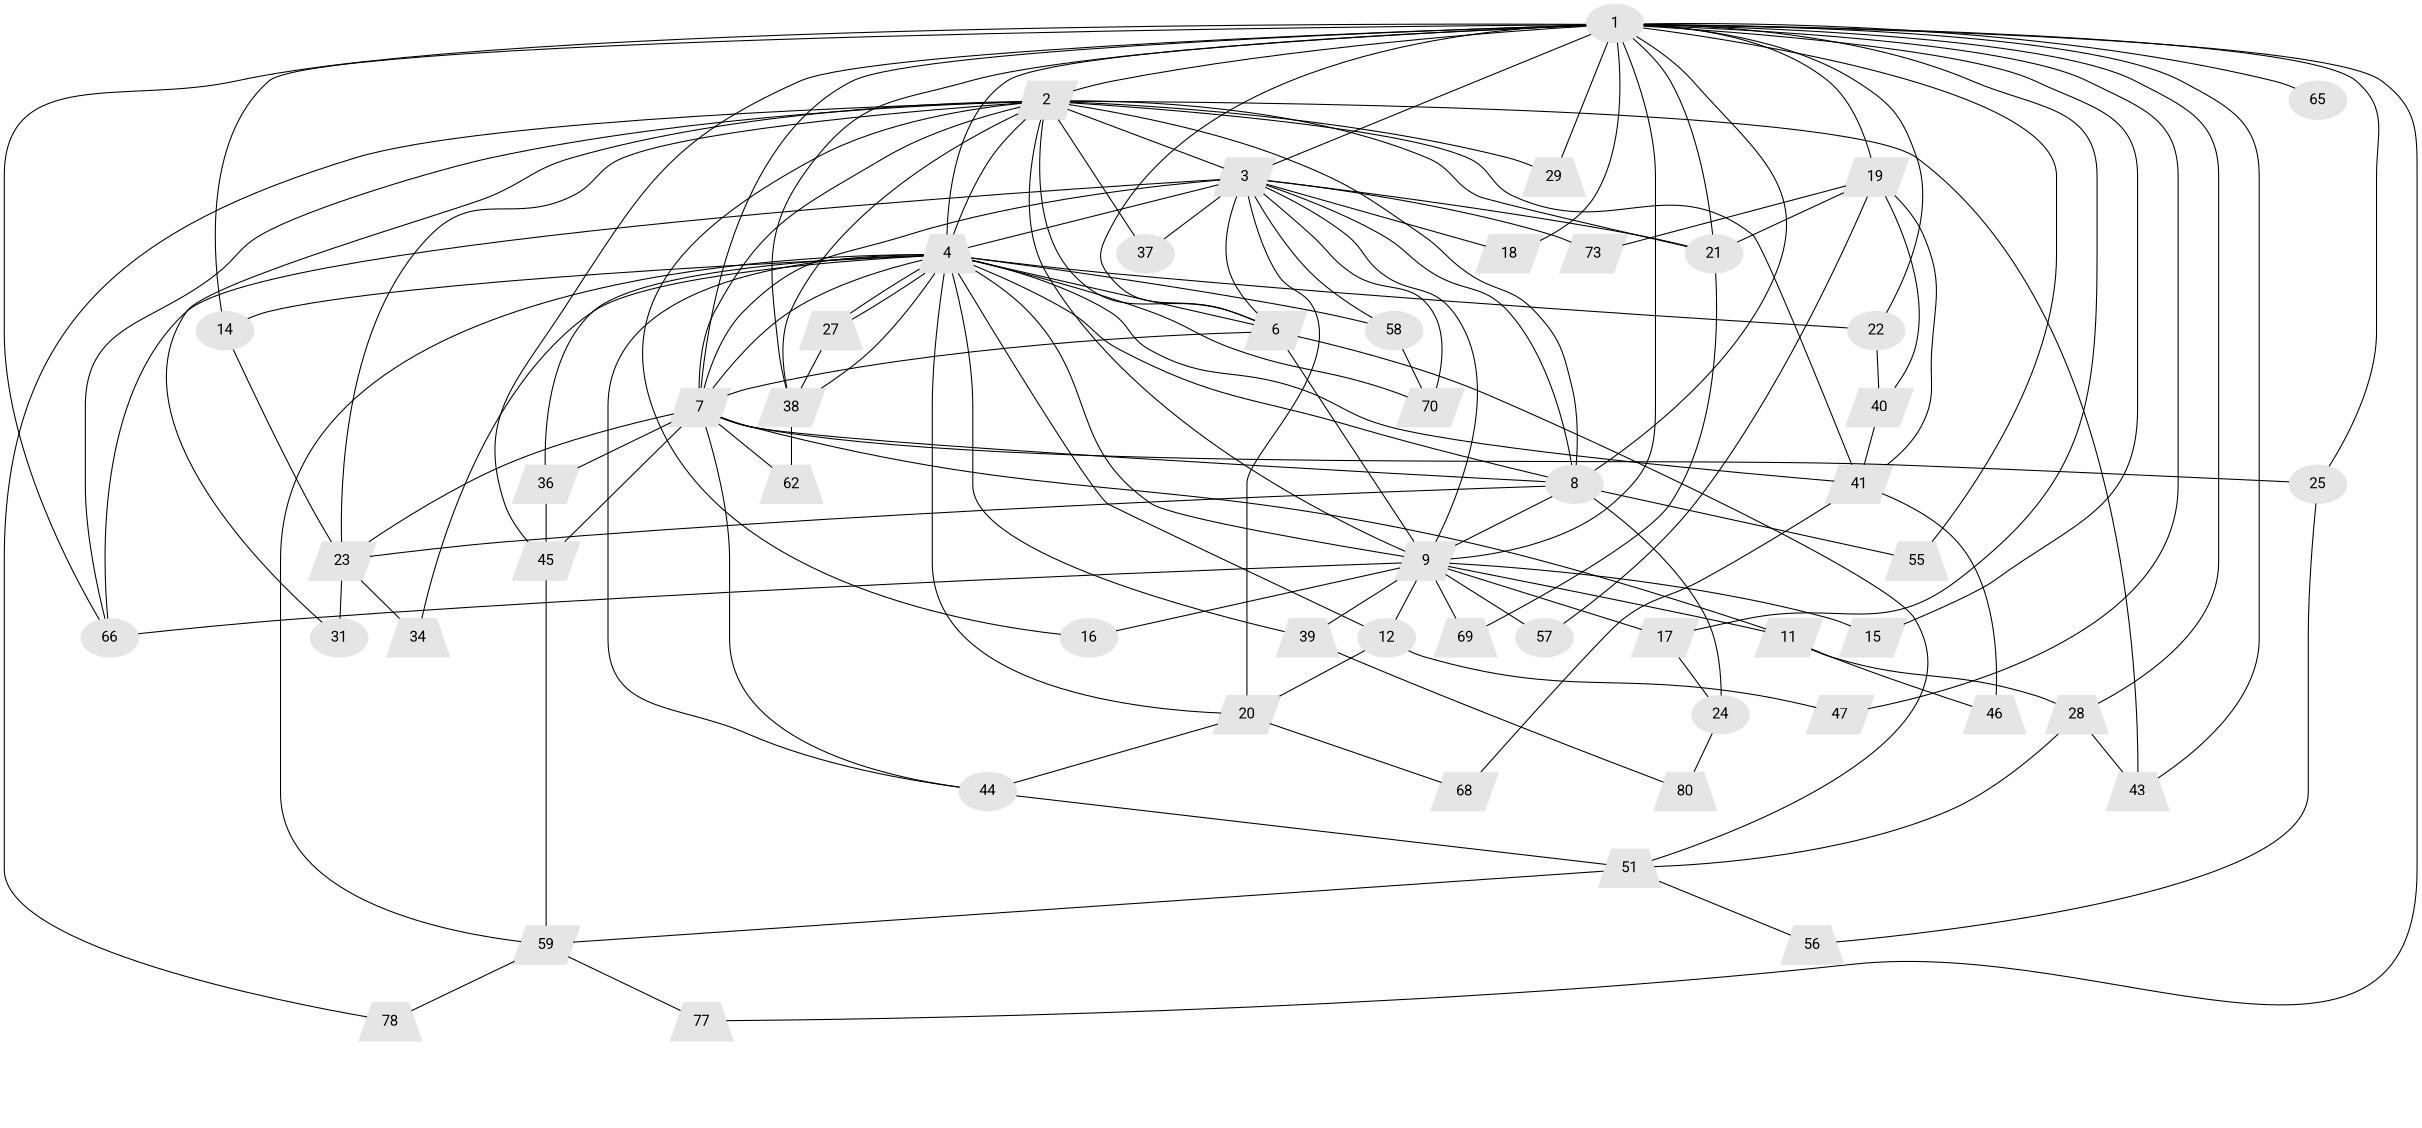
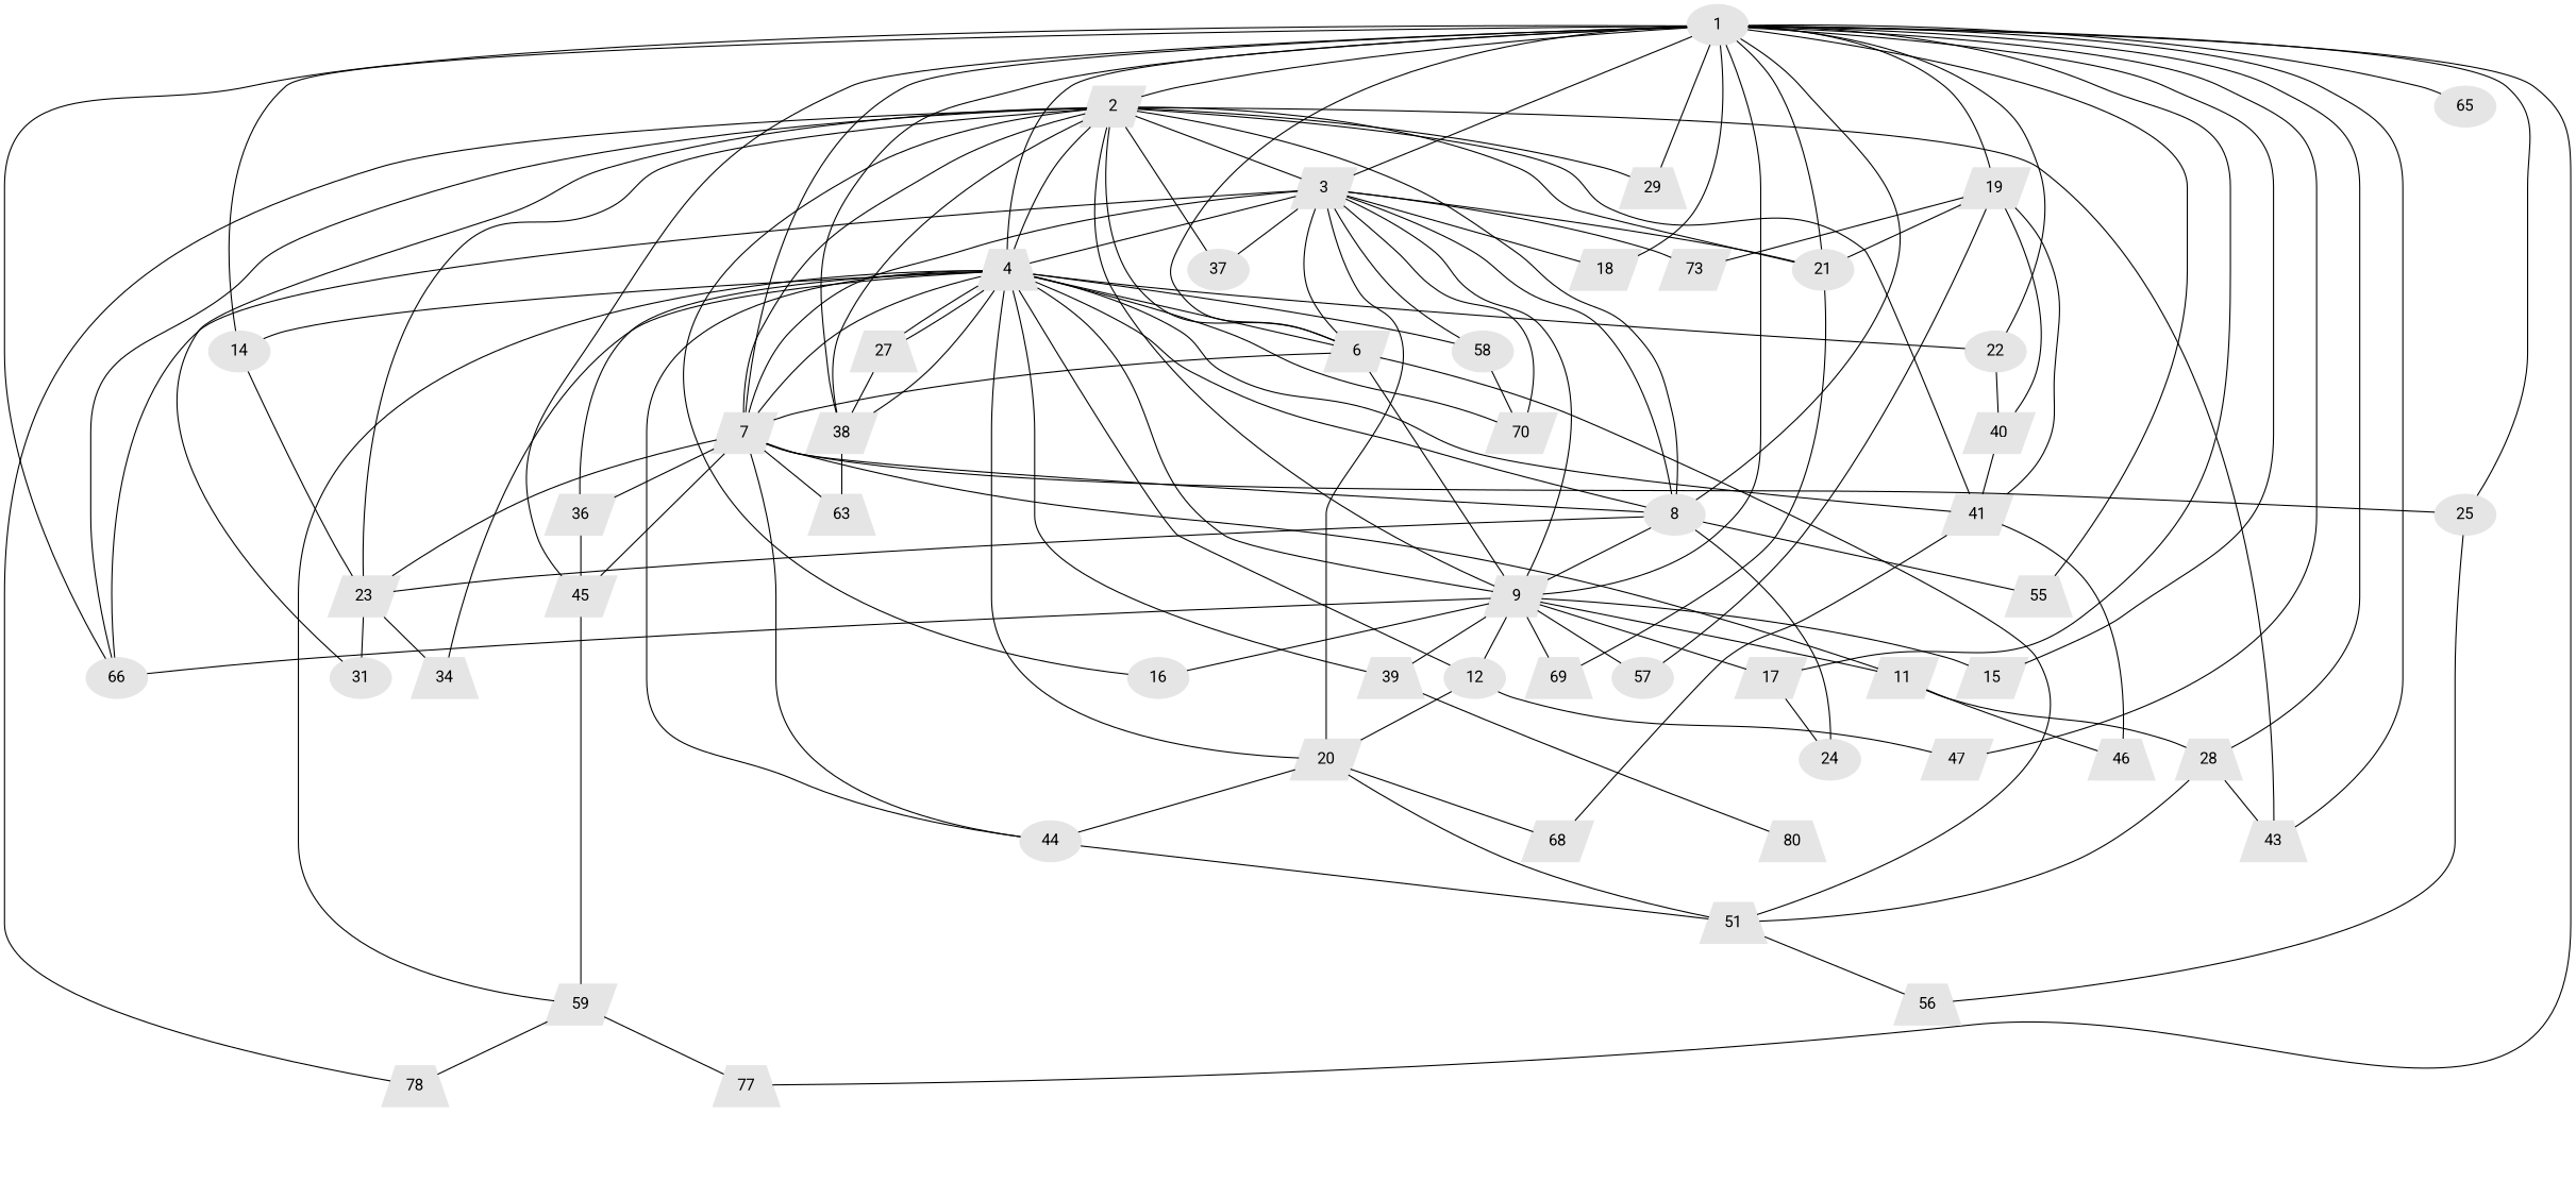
  graph {
    fontname=Roboto
    node [color=gray90 fontname=Roboto shape=parallelogram style=filled]
    edge [fontname=Roboto]
    1 [shape=ellipse super="+10"]
    2 [super="+13"]
    3 [super="+74"]
    4 [shape=trapezium super="+5"]
    6
    7 [super="+60"]
    8 [shape=ellipse super="+71"]
    9 [super="+53"]
    14 [shape=ellipse]
    15
    17
    18 [super="+67"]
    19 [super="+35"]
    21 [shape=ellipse super="+33"]
    22 [shape=ellipse]
    25 [shape=ellipse]
    28 [shape=trapezium super="+30"]
    29 [shape=trapezium]
    38 [super="+42"]
    43 [shape=trapezium super="+64"]
    45 [super="+49"]
    47
    55 [shape=trapezium]
    65 [shape=ellipse]
    66 [shape=ellipse]
    77 [shape=trapezium]
    16 [shape=ellipse]
    23 [super="+26"]
    31 [shape=ellipse]
    37 [shape=ellipse]
    41 [super="+46"]
    78 [shape=trapezium]
    20 [super="+32"]
    58 [shape=ellipse]
    70 [super="+79"]
    73
    12 [shape=ellipse super="+48"]
    27 [shape=trapezium super="+63"]
    34 [shape=trapezium]
    36
    39 [shape=trapezium]
    44 [shape=ellipse super="+50"]
    59 [super="+61"]
    51 [shape=trapezium super="+72"]
    11
-   62 [shape=trapezium]
+   62 [shape=trapezium label=63]
    24 [shape=ellipse super="+52"]
    57 [shape=ellipse]
    69 [shape=trapezium]
    40 [super="+75"]
    56 [shape=trapezium]
    n52 [label=46 shape=trapezium]
    68
    80 [shape=trapezium]
    1 -- 2 [weight=2]
    1 -- 3 [weight=2]
    1 -- 4 [weight=4]
    1 -- 6 [weight=2]
    1 -- 7 [weight=2]
    1 -- 8 [weight=2]
    1 -- 9 [weight=2]
    1 -- 14
    1 -- 15
    1 -- 17
    1 -- 18 [weight=2]
    1 -- 19
    1 -- 21
    1 -- 22
    1 -- 25
    1 -- 28
    1 -- 29
    1 -- 38
    1 -- 43
    1 -- 45
    1 -- 47
    1 -- 55
    1 -- 65
    1 -- 66
    1 -- 77
    2 -- 3 [weight=2]
    2 -- 4 [weight=2]
    2 -- 6
    2 -- 7
    2 -- 8
    2 -- 9
    2 -- 21
    2 -- 29
    2 -- 38
    2 -- 43
    2 -- 66
    2 -- 16
    2 -- 23
    2 -- 31
    2 -- 37
    2 -- 41
    2 -- 78
    3 -- 4 [weight=2]
    3 -- 6
    3 -- 7
    3 -- 8
    3 -- 9
    3 -- 18
    3 -- 21
    3 -- 66
    3 -- 37
    3 -- 20 [weight=2]
    3 -- 58
    3 -- 70
    3 -- 73
    4 -- 6 [weight=2]
    4 -- 7 [weight=2]
    4 -- 8 [weight=2]
    4 -- 9 [weight=3]
    4 -- 14
    4 -- 22
    4 -- 38
    4 -- 41
    4 -- 20
    4 -- 58
    4 -- 70
    4 -- 12
    4 -- 27
    4 -- 27
    4 -- 34
    4 -- 36
    4 -- 39
    4 -- 44
    4 -- 59
    6 -- 7
    6 -- 9
    6 -- 51
    7 -- 8
    7 -- 25
    7 -- 45 [weight=2]
    7 -- 23
    7 -- 36
    7 -- 44
    7 -- 11
    7 -- 62
    8 -- 9
    8 -- 55
    8 -- 23
    8 -- 24 [weight=2]
    9 -- 15
    9 -- 17
    9 -- 66
    9 -- 16
    9 -- 12
    9 -- 39
    9 -- 11
    9 -- 57
    9 -- 69
    14 -- 23
    17 -- 24
    19 -- 21
    19 -- 41
    19 -- 73
    19 -- 57
    19 -- 40
    21 -- 69
    22 -- 40
    25 -- 56
    28 -- 43
    28 -- 51
    38 -- 62
    45 -- 59
    23 -- 31
    23 -- 34
    41 -- n52
    41 -- 68
    20 -- 44
    20 -- 68
    58 -- 70
    12 -- 47
    12 -- 20
    27 -- 38
    36 -- 45
    39 -- 80
    44 -- 51
    59 -- 77
    59 -- 78
-   51 -- 59
+   51 -- 20
    51 -- 56
    11 -- 28
    11 -- n52
-   24 -- 80
    40 -- 41
  }
